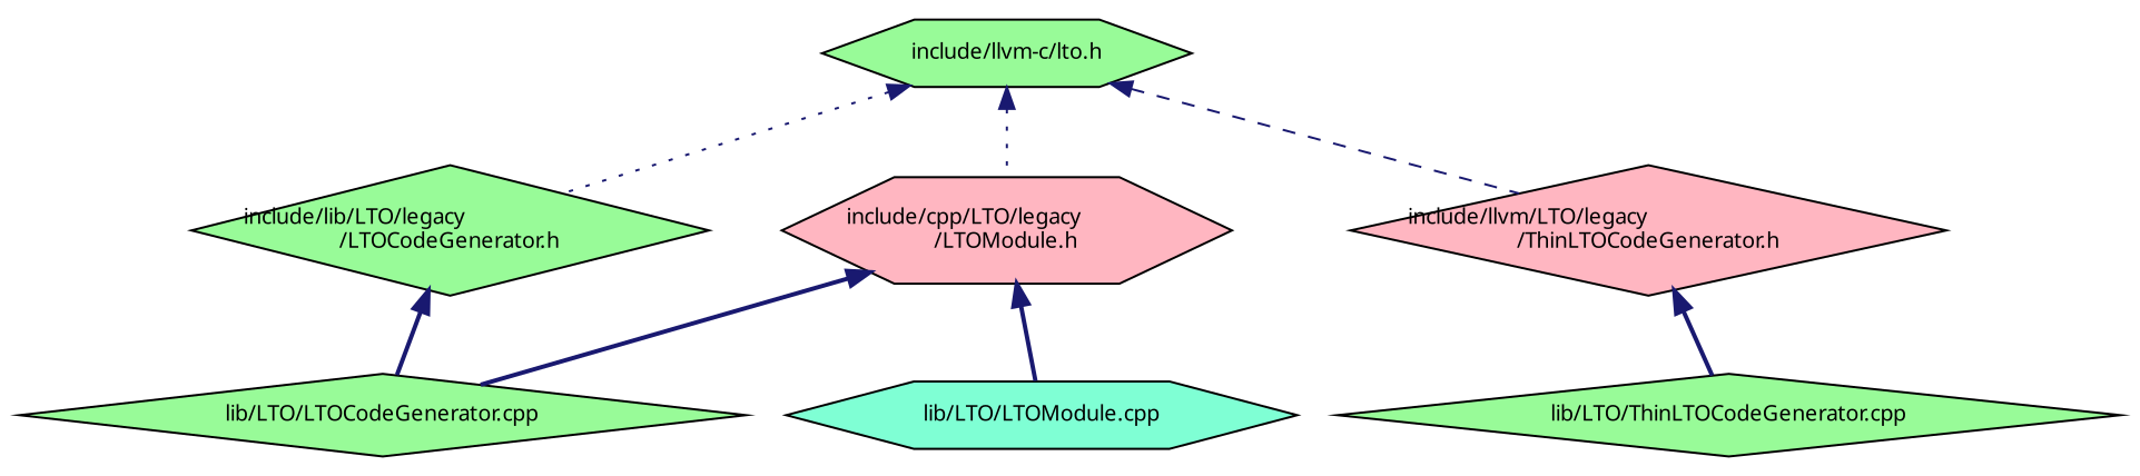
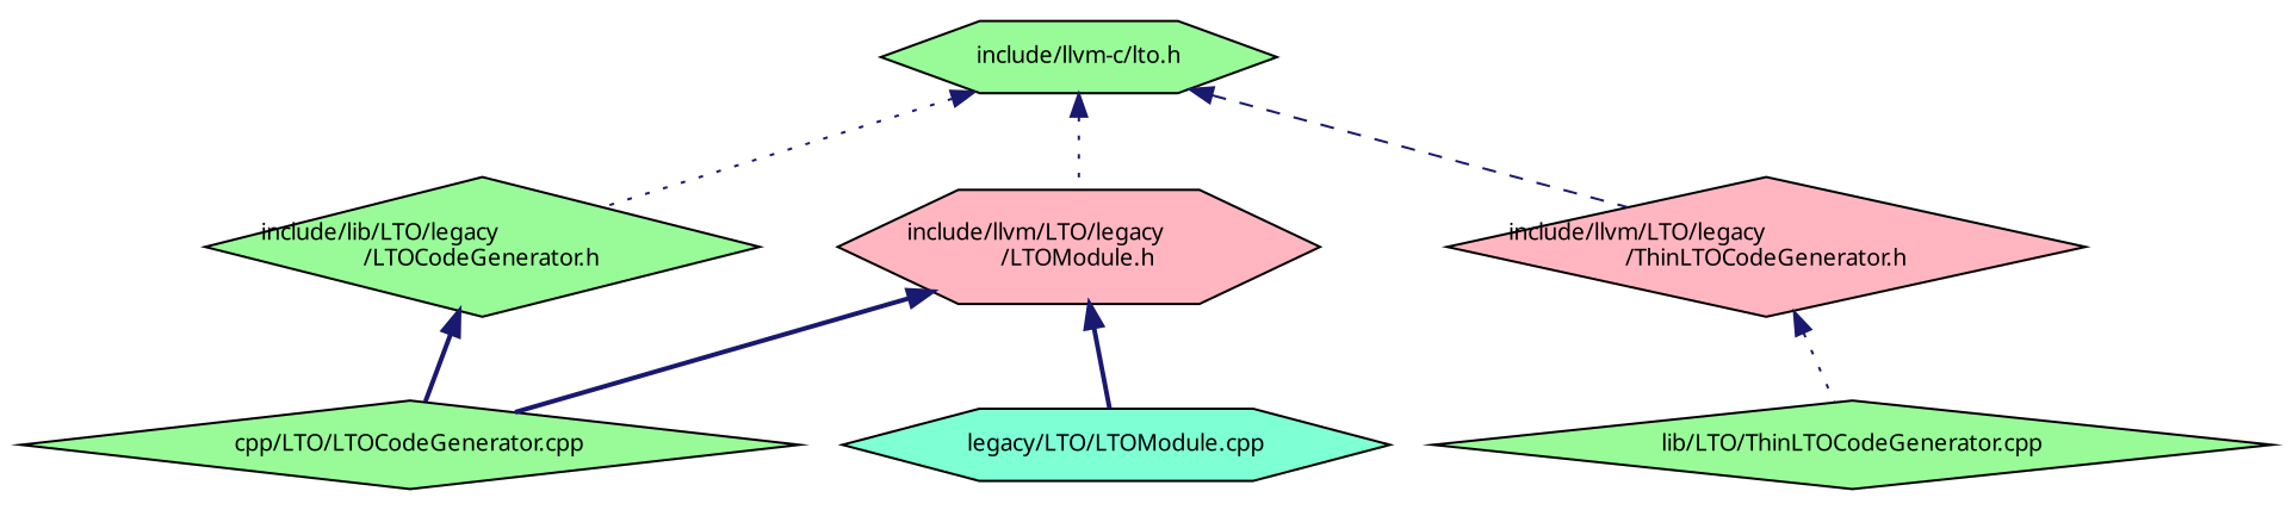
  digraph {
    fontname="Noto Sans"
    node [color=black fillcolor=palegreen fontname="Noto Sans" fontsize=10 shape=diamond style=filled]
    edge [color=midnightblue dir=back fontname="Noto Sans" fontsize=10 labelfontname=Helvetica labelfontsize=10 style=dotted]
    n1 [fontcolor=black height=0.2 label="include/llvm-c/lto.h" shape=hexagon width=0.4]
    n2 [height=0.2 label="include/lib/LTO/legacy\l/LTOCodeGenerator.h" width=0.4]
-   n3 [fillcolor=lightpink height=0.2 label="include/cpp/LTO/legacy\l/LTOModule.h" shape=hexagon width=0.4]
+   n3 [fillcolor=lightpink height=0.2 label="include/llvm/LTO/legacy\l/LTOModule.h" shape=hexagon width=0.4]
    n4 [fillcolor=lightpink height=0.2 label="include/llvm/LTO/legacy\l/ThinLTOCodeGenerator.h" width=0.4]
-   n5 [height=0.2 label="lib/LTO/LTOCodeGenerator.cpp" width=0.4]
-   n6 [fillcolor=aquamarine height=0.2 label="lib/LTO/LTOModule.cpp" shape=hexagon width=0.4]
+   n5 [height=0.2 label="cpp/LTO/LTOCodeGenerator.cpp" width=0.4]
+   n6 [fillcolor=aquamarine height=0.2 label="legacy/LTO/LTOModule.cpp" shape=hexagon width=0.4]
    n7 [height=0.2 label="lib/LTO/ThinLTOCodeGenerator.cpp" width=0.4]
    n1 -> n2
    n1 -> n3
    n1 -> n4 [style=dashed]
    n2 -> n5 [style=bold]
    n3 -> n5 [style=bold]
    n3 -> n6 [style=bold]
-   n4 -> n7 [style=bold]
+   n4 -> n7
  }
